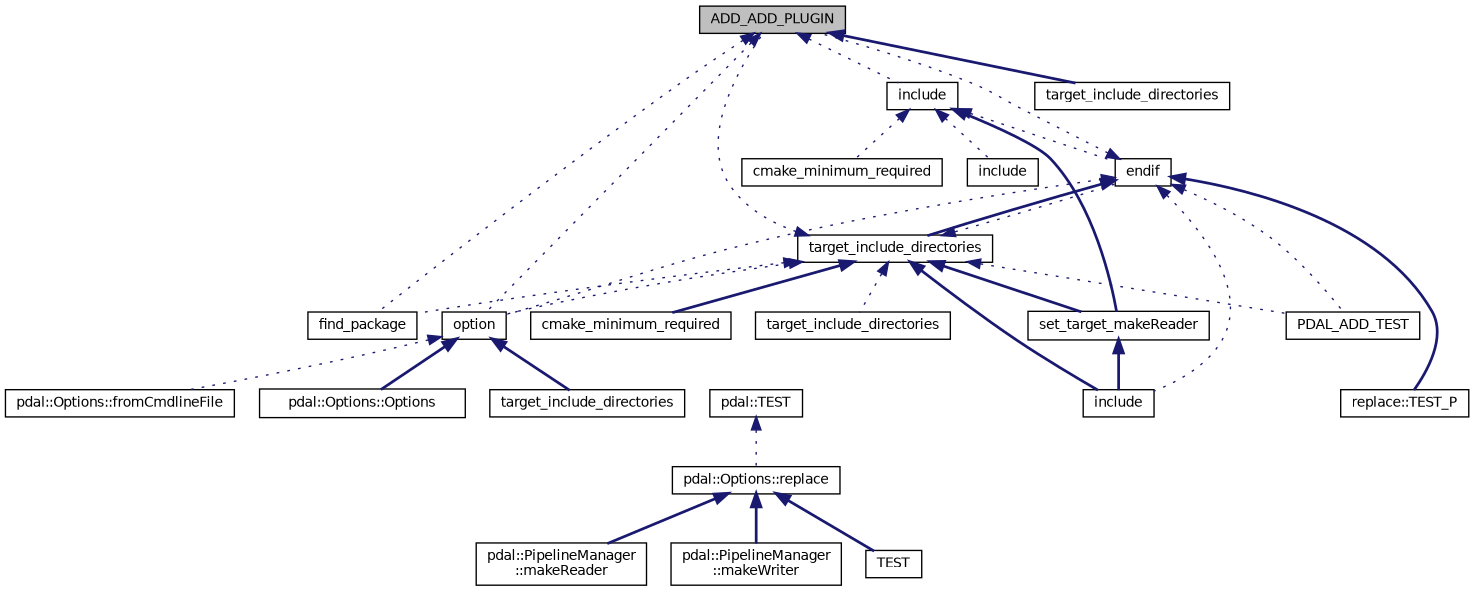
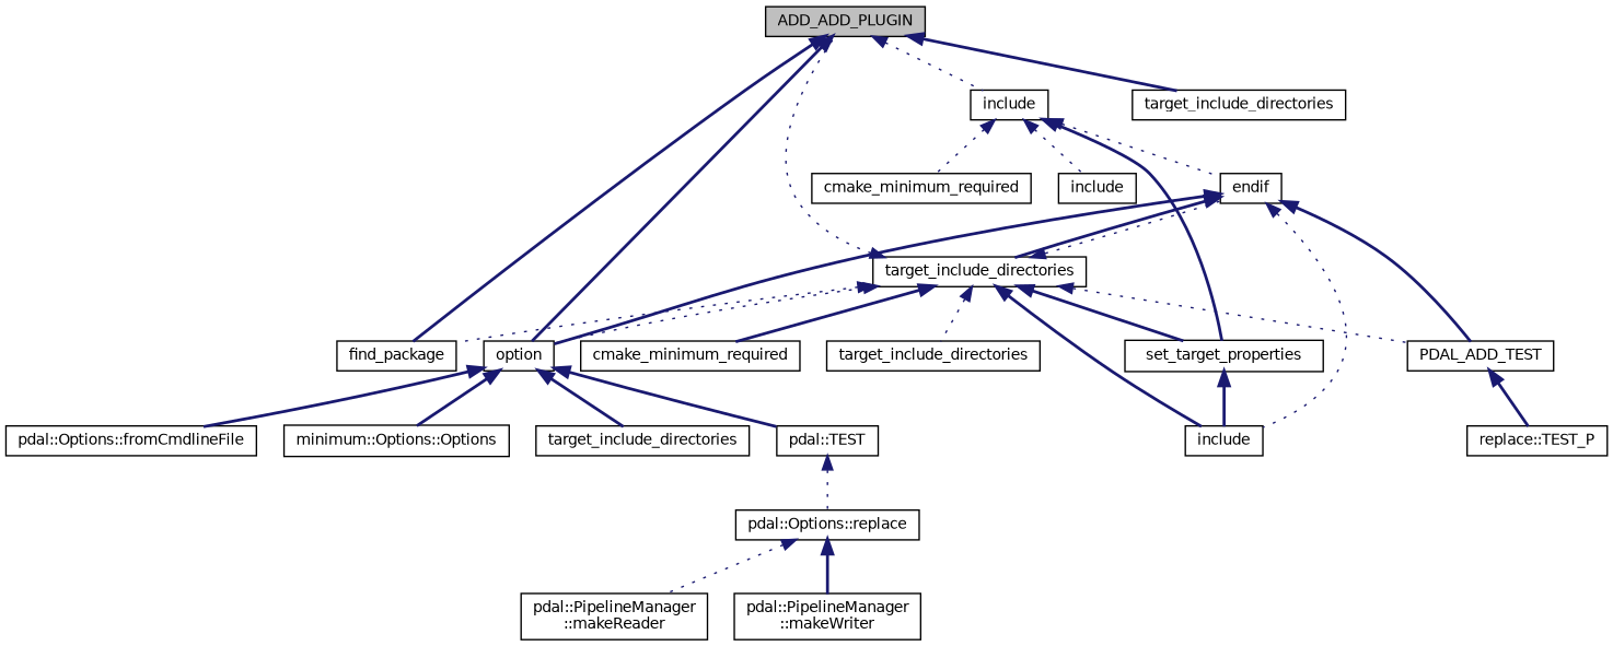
  digraph {
    rankdir=TB
    node [color=black fillcolor=white fontname=Helvetica fontsize=10 shape=record style=filled]
    edge [color=midnightblue dir=back fontname=Helvetica fontsize=10 labelfontname=Helvetica labelfontsize=10 style=dotted]
    n1 [fillcolor=grey75 fontcolor=black height=0.2 label=ADD_ADD_PLUGIN width=0.4]
    n2 [height=0.2 label=find_package width=0.4]
    n3 [height=0.2 label=include width=0.4]
    n4 [height=0.2 label=option width=0.4]
    n5 [height=0.2 label=target_include_directories width=0.4]
    n6 [height=0.2 label=cmake_minimum_required width=0.4]
    n7 [height=0.2 label=endif width=0.4]
-   n8 [height=0.2 label=set_target_makeReader width=0.4]
+   n8 [height=0.2 label=set_target_properties width=0.4]
    n9 [height=0.2 label=include width=0.4]
    n10 [height=0.2 label="pdal::Options::fromCmdlineFile" width=0.4]
-   n11 [height=0.2 label="pdal::Options::Options" width=0.4]
+   n11 [height=0.2 label="minimum::Options::Options" width=0.4]
    n12 [height=0.2 label=target_include_directories width=0.4]
    n13 [height=0.2 label="pdal::TEST" width=0.4]
    n14 [height=0.2 label=include width=0.4]
    n15 [height=0.2 label=PDAL_ADD_TEST width=0.4]
    n16 [height=0.2 label=target_include_directories width=0.4]
    n17 [height=0.2 label="replace::TEST_P" width=0.4]
    n18 [height=0.2 label=cmake_minimum_required width=0.4]
    n19 [height=0.2 label=target_include_directories width=0.4]
    n20 [height=0.2 label="pdal::Options::replace" width=0.4]
    n21 [height=0.2 label="pdal::PipelineManager\l::makeReader" width=0.4]
    n22 [height=0.2 label="pdal::PipelineManager\l::makeWriter" width=0.4]
-   n23 [height=0.2 label=TEST width=0.4]
-   n1 -> n2
+   n1 -> n2 [style=bold]
    n1 -> n3
-   n1 -> n4
+   n1 -> n4 [style=bold]
    n1 -> n5 [style=bold]
    n3 -> n6
    n3 -> n7
    n3 -> n8 [style=bold]
    n3 -> n9
-   n4 -> n10
+   n4 -> n10 [style=bold]
    n4 -> n11 [style=bold]
    n4 -> n12 [style=bold]
-   n7 -> n1
-   n7 -> n4
+   n4 -> n13 [style=bold]
+   n7 -> n4 [style=bold]
    n7 -> n14
-   n7 -> n15
+   n7 -> n15 [style=bold]
    n7 -> n16 [style=bold]
-   n7 -> n17 [style=bold]
+   n15 -> n17 [style=bold]
    n8 -> n14 [style=bold]
    n13 -> n20
    n16 -> n1
    n16 -> n2
    n16 -> n4
    n16 -> n7
    n16 -> n8 [style=bold]
    n16 -> n14 [style=bold]
    n16 -> n15
    n16 -> n18 [style=bold]
    n16 -> n19
-   n20 -> n21 [style=bold]
+   n20 -> n21
    n20 -> n22 [style=bold]
-   n20 -> n23 [style=bold]
  }
